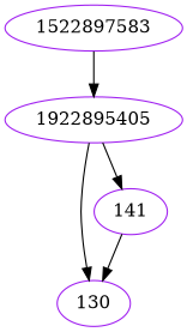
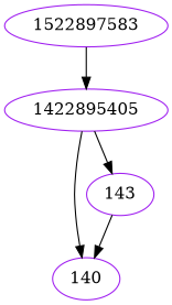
  strict digraph {
    node [color=purple]
-   1422895405 [label=1922895405]
-   140 [label=130]
-   141
+   1422895405
+   140
+   141 [label=143]
    n4 [label=1522897583]
    1422895405 -> 140
    1422895405 -> 141
    141 -> 140
    n4 -> 1422895405
  }
